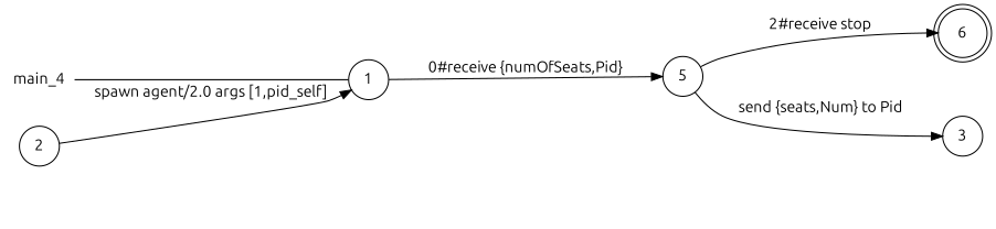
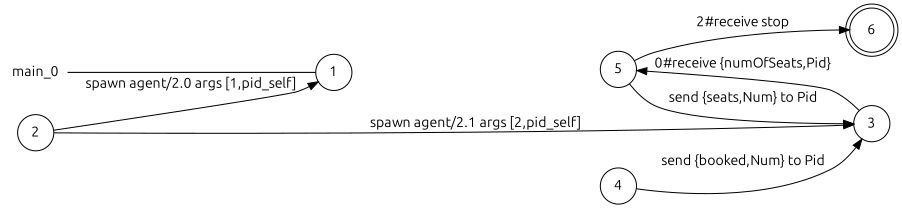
  digraph {
    fontname=Ubuntu
    rankdir=LR
    node [fontname=Ubuntu shape=circle]
    edge [fontname=Ubuntu]
-   n1 [label=main_4 shape=plaintext]
+   n1 [label=main_0 shape=plaintext]
    n2 [label=1]
    n3 [label=5]
    n4 [label=3]
    n5 [label=6 shape=doublecircle]
    n6 [label=2]
+   n7 [label=4]
    n1 -> n2 [arrowhead=none]
    n3 -> n4 [label="send {seats,Num} to Pid"]
    n3 -> n5 [label="2#receive stop"]
-   n2 -> n3 [label="0#receive {numOfSeats,Pid}"]
+   n4 -> n3 [label="0#receive {numOfSeats,Pid}"]
    n6 -> n2 [label="spawn agent/2.0 args [1,pid_self]"]
+   n6 -> n4 [label="spawn agent/2.1 args [2,pid_self]"]
+   n7 -> n4 [label="send {booked,Num} to Pid"]
  }
